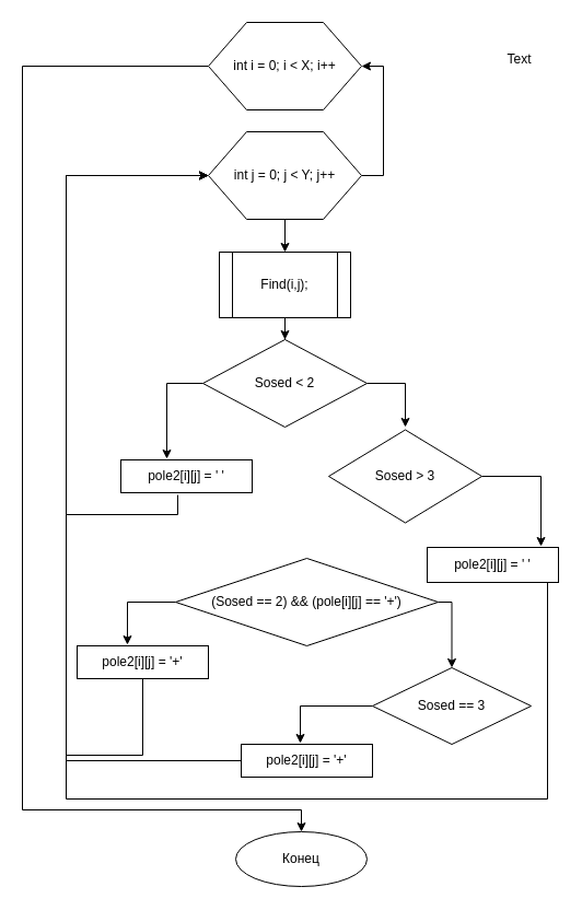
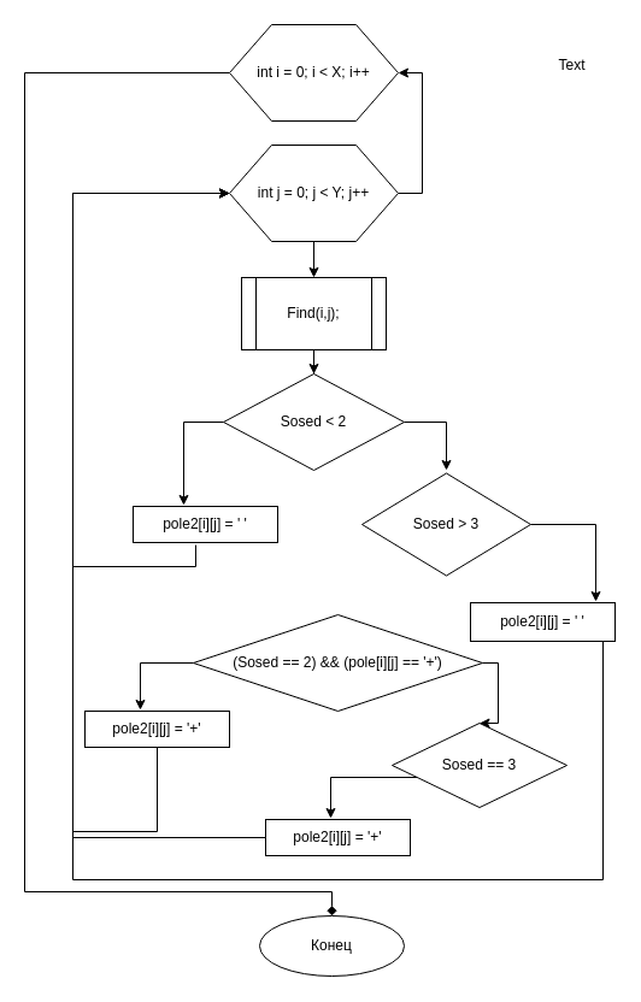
  <mxCell id="0" />
  <mxCell id="1" parent="0" />
- <mxCell id="2" style="edgeStyle=orthogonalEdgeStyle;rounded=0;orthogonalLoop=1;jettySize=auto;html=1;entryX=0.5;entryY=0;entryDx=0;entryDy=0;" edge="1" parent="1" source="3" target="4"><mxGeometry relative="1" as="geometry"><Array as="points"><mxPoint x="20" y="60" /><mxPoint x="20" y="740" /><mxPoint x="275" y="740" /></Array></mxGeometry></mxCell>
+ <mxCell id="2" style="edgeStyle=orthogonalEdgeStyle;rounded=0;orthogonalLoop=1;jettySize=auto;html=1;entryX=0.5;entryY=0;entryDx=0;entryDy=0;endArrow=diamond;" edge="1" parent="1" source="3" target="4"><mxGeometry relative="1" as="geometry"><Array as="points"><mxPoint x="20" y="60" /><mxPoint x="20" y="740" /><mxPoint x="275" y="740" /></Array></mxGeometry></mxCell>
  <mxCell id="3" value="int i = 0; i &amp;lt; X; i++" style="shape=hexagon;perimeter=hexagonPerimeter2;whiteSpace=wrap;html=1;" vertex="1" parent="1"><mxGeometry x="190" y="20" width="140" height="80" as="geometry" /></mxCell>
  <mxCell id="4" value="Конец" style="ellipse;whiteSpace=wrap;html=1;" vertex="1" parent="1"><mxGeometry x="215" y="760" width="120" height="50" as="geometry" /></mxCell>
  <mxCell id="5" style="edgeStyle=orthogonalEdgeStyle;rounded=0;orthogonalLoop=1;jettySize=auto;html=1;entryX=0.5;entryY=0;entryDx=0;entryDy=0;" edge="1" parent="1" source="7" target="9"><mxGeometry relative="1" as="geometry" /></mxCell>
  <mxCell id="6" style="edgeStyle=orthogonalEdgeStyle;rounded=0;orthogonalLoop=1;jettySize=auto;html=1;entryX=1;entryY=0.5;entryDx=0;entryDy=0;" edge="1" parent="1" source="7" target="3"><mxGeometry relative="1" as="geometry"><Array as="points"><mxPoint x="350" y="160" /><mxPoint x="350" y="60" /></Array></mxGeometry></mxCell>
  <mxCell id="7" value="int j = 0; j &lt; Y; j++" style="shape=hexagon;perimeter=hexagonPerimeter2;whiteSpace=wrap;html=1;" vertex="1" parent="1"><mxGeometry x="190" y="120" width="140" height="80" as="geometry" /></mxCell>
  <mxCell id="8" style="edgeStyle=orthogonalEdgeStyle;rounded=0;orthogonalLoop=1;jettySize=auto;html=1;entryX=0.5;entryY=0;entryDx=0;entryDy=0;" edge="1" parent="1" source="9" target="12"><mxGeometry relative="1" as="geometry" /></mxCell>
  <mxCell id="9" value="Find(i,j);" style="shape=process;whiteSpace=wrap;html=1;backgroundOutline=1;" vertex="1" parent="1"><mxGeometry x="200" y="230" width="120" height="60" as="geometry" /></mxCell>
  <mxCell id="10" style="edgeStyle=orthogonalEdgeStyle;rounded=0;orthogonalLoop=1;jettySize=auto;html=1;entryX=0.35;entryY=-0.033;entryDx=0;entryDy=0;entryPerimeter=0;" edge="1" parent="1" source="12" target="16"><mxGeometry relative="1" as="geometry"><Array as="points"><mxPoint x="152" y="350" /></Array></mxGeometry></mxCell>
  <mxCell id="11" style="edgeStyle=orthogonalEdgeStyle;rounded=0;orthogonalLoop=1;jettySize=auto;html=1;" edge="1" parent="1" source="12"><mxGeometry relative="1" as="geometry"><mxPoint x="370" y="390" as="targetPoint" /><Array as="points"><mxPoint x="370" y="350" /></Array></mxGeometry></mxCell>
  <mxCell id="12" value="Sosed &amp;lt; 2" style="rhombus;whiteSpace=wrap;html=1;" vertex="1" parent="1"><mxGeometry x="185" y="310" width="150" height="80" as="geometry" /></mxCell>
  <mxCell id="13" style="edgeStyle=orthogonalEdgeStyle;rounded=0;orthogonalLoop=1;jettySize=auto;html=1;entryX=0.867;entryY=-0.031;entryDx=0;entryDy=0;entryPerimeter=0;" edge="1" parent="1" source="14" target="18"><mxGeometry relative="1" as="geometry"><Array as="points"><mxPoint x="494" y="435" /></Array></mxGeometry></mxCell>
  <mxCell id="14" value="Sosed &amp;gt; 3" style="rhombus;whiteSpace=wrap;html=1;" vertex="1" parent="1"><mxGeometry x="300" y="392.5" width="140" height="85" as="geometry" /></mxCell>
  <mxCell id="15" style="edgeStyle=orthogonalEdgeStyle;rounded=0;orthogonalLoop=1;jettySize=auto;html=1;exitX=0.433;exitY=1.067;exitDx=0;exitDy=0;exitPerimeter=0;" edge="1" parent="1" source="16"><mxGeometry relative="1" as="geometry"><mxPoint x="190" y="160" as="targetPoint" /><Array as="points"><mxPoint x="162" y="470" /><mxPoint x="60" y="470" /><mxPoint x="60" y="160" /></Array></mxGeometry></mxCell>
  <mxCell id="16" value="pole2[i][j] = ' '" style="rounded=0;whiteSpace=wrap;html=1;" vertex="1" parent="1"><mxGeometry x="110" y="420" width="120" height="30" as="geometry" /></mxCell>
  <mxCell id="17" style="edgeStyle=orthogonalEdgeStyle;rounded=0;orthogonalLoop=1;jettySize=auto;html=1;entryX=0;entryY=0.5;entryDx=0;entryDy=0;" edge="1" parent="1" source="18" target="7"><mxGeometry relative="1" as="geometry"><Array as="points"><mxPoint x="500" y="730" /><mxPoint x="60" y="730" /><mxPoint x="60" y="160" /></Array></mxGeometry></mxCell>
  <mxCell id="18" value="pole2[i][j] = ' '" style="rounded=0;whiteSpace=wrap;html=1;" vertex="1" parent="1"><mxGeometry x="390" y="500" width="120" height="32" as="geometry" /></mxCell>
  <mxCell id="19" style="edgeStyle=orthogonalEdgeStyle;rounded=0;orthogonalLoop=1;jettySize=auto;html=1;entryX=0.383;entryY=-0.033;entryDx=0;entryDy=0;entryPerimeter=0;" edge="1" parent="1" source="21" target="23"><mxGeometry relative="1" as="geometry"><Array as="points"><mxPoint x="116" y="550" /></Array></mxGeometry></mxCell>
  <mxCell id="20" style="edgeStyle=orthogonalEdgeStyle;rounded=0;orthogonalLoop=1;jettySize=auto;html=1;entryX=0.5;entryY=0;entryDx=0;entryDy=0;" edge="1" parent="1" source="21" target="25"><mxGeometry relative="1" as="geometry"><Array as="points"><mxPoint x="413" y="550" /></Array></mxGeometry></mxCell>
  <mxCell id="21" value="(Sosed == 2) &amp;amp;&amp;amp; (pole[i][j] == '+')" style="rhombus;whiteSpace=wrap;html=1;" vertex="1" parent="1"><mxGeometry x="160" y="510" width="240" height="80" as="geometry" /></mxCell>
  <mxCell id="22" style="edgeStyle=orthogonalEdgeStyle;rounded=0;orthogonalLoop=1;jettySize=auto;html=1;" edge="1" parent="1" source="23"><mxGeometry relative="1" as="geometry"><mxPoint x="190" y="160" as="targetPoint" /><Array as="points"><mxPoint x="130" y="690" /><mxPoint x="60" y="690" /><mxPoint x="60" y="160" /></Array></mxGeometry></mxCell>
  <mxCell id="23" value="pole2[i][j] = '+'" style="rounded=0;whiteSpace=wrap;html=1;" vertex="1" parent="1"><mxGeometry x="70" y="590" width="120" height="30" as="geometry" /></mxCell>
  <mxCell id="24" style="edgeStyle=orthogonalEdgeStyle;rounded=0;orthogonalLoop=1;jettySize=auto;html=1;entryX=0.45;entryY=-0.033;entryDx=0;entryDy=0;entryPerimeter=0;" edge="1" parent="1" source="25" target="27"><mxGeometry relative="1" as="geometry"><Array as="points"><mxPoint x="274" y="645" /></Array></mxGeometry></mxCell>
- <mxCell id="25" value="Sosed == 3" style="rhombus;whiteSpace=wrap;html=1;" vertex="1" parent="1"><mxGeometry x="340" y="610" width="145" height="70" as="geometry" /></mxCell>
+ <mxCell id="25" value="Sosed == 3" style="rhombus;whiteSpace=wrap;html=1;" vertex="1" parent="1"><mxGeometry x="325" y="600" width="145" height="70" as="geometry" /></mxCell>
  <mxCell id="26" style="edgeStyle=orthogonalEdgeStyle;rounded=0;orthogonalLoop=1;jettySize=auto;html=1;entryX=0;entryY=0.5;entryDx=0;entryDy=0;" edge="1" parent="1" source="27" target="7"><mxGeometry relative="1" as="geometry"><Array as="points"><mxPoint x="60" y="695" /><mxPoint x="60" y="160" /></Array></mxGeometry></mxCell>
  <mxCell id="27" value="pole2[i][j] = '+'" style="rounded=0;whiteSpace=wrap;html=1;" vertex="1" parent="1"><mxGeometry x="220" y="680" width="120" height="30" as="geometry" /></mxCell>
  <mxCell id="28" value="Text" style="text;html=1;align=center;verticalAlign=middle;resizable=0;points=[];autosize=1;" vertex="1" parent="1"><mxGeometry x="454" y="44" width="40" height="20" as="geometry" /></mxCell>
